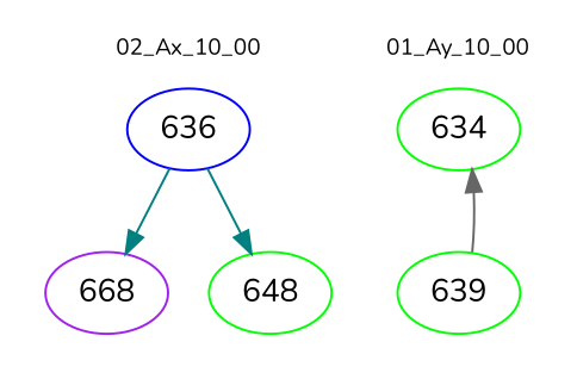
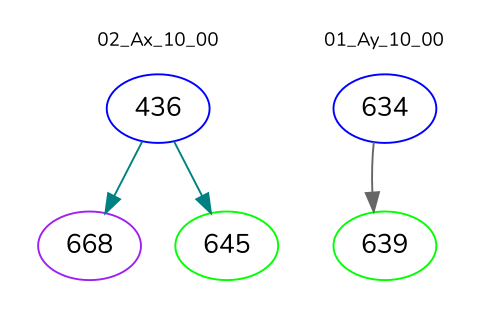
  digraph {
    fontname=Nunito
    node [color=blue fontname=Nunito]
    edge [color=teal fontname=Nunito]
-   n1 [label=636]
+   n1 [label=436]
    n2 [color=purple label=668]
-   n3 [color=green label=648]
-   n4 [color=green label=634]
+   n3 [color=green label=645]
+   n4 [label=634]
    n5 [color=green label=639]
    subgraph cluster_1 {
      color=white
      fontsize=10
      label="02_Ax_10_00"
      n1
      n2
      n3
    }
    subgraph cluster_2 {
      color=white
      fontsize=10
      label="01_Ay_10_00"
      n4
      n5
    }
    n1 -> n2
    n1 -> n3
-   n5 -> n4 [color=gray40]
+   n4 -> n5 [color=gray40]
  }
